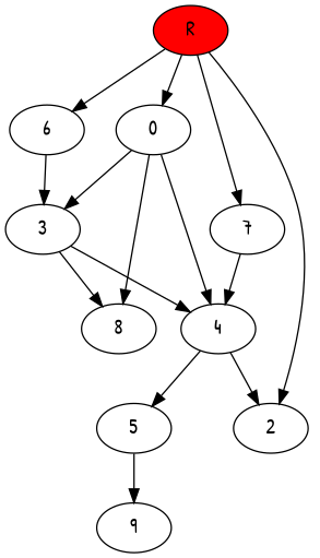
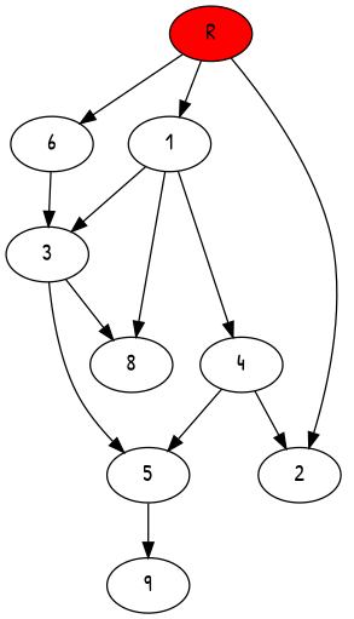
  digraph {
    fontname="Patrick Hand"
    node [fontname="Patrick Hand"]
    edge [fontname="Patrick Hand"]
-   1 [label=0]
+   1
    3
    4
    8
    5
    2
    9
    6
-   7
    R [fillcolor="#ff0000" style=filled]
    1 -> 3
    1 -> 4
    1 -> 8
    3 -> 8
-   3 -> 4
+   3 -> 5
    4 -> 5
    4 -> 2
    5 -> 9
    6 -> 3
-   7 -> 4
    R -> 1
    R -> 2
    R -> 6
-   R -> 7
  }
